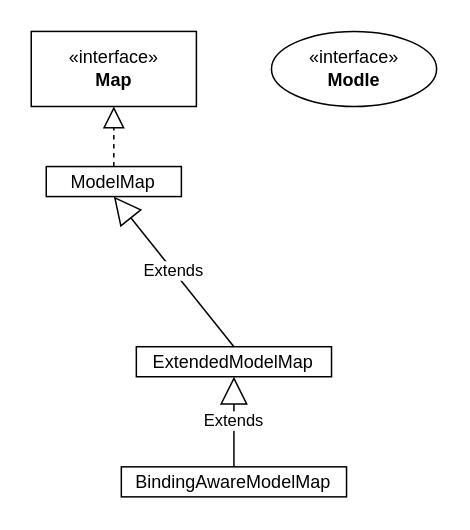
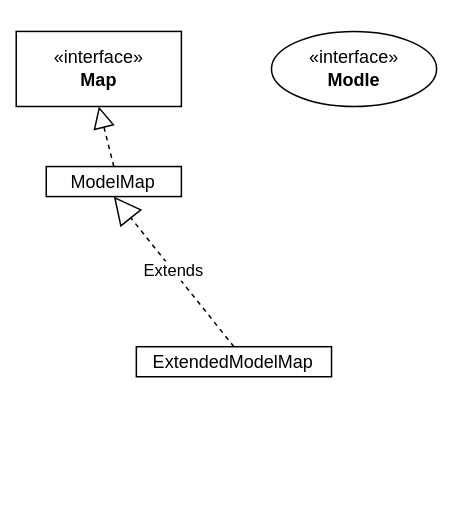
  <mxCell id="0" />
  <mxCell id="1" parent="0" />
- <mxCell id="2" value="«interface»&lt;br&gt;&lt;b&gt;Map&lt;/b&gt;" style="html=1;" vertex="1" parent="1"><mxGeometry x="20.29" y="20.43" width="110" height="50" as="geometry" /></mxCell>
+ <mxCell id="2" value="«interface»&lt;br&gt;&lt;b&gt;Map&lt;/b&gt;" style="html=1;" vertex="1" parent="1"><mxGeometry x="10.29" y="20.43" width="110" height="50" as="geometry" /></mxCell>
  <mxCell id="3" value="«interface»&lt;br&gt;&lt;b&gt;Modle&lt;/b&gt;" style="ellipse;html=1;" vertex="1" parent="1"><mxGeometry x="180.29" y="20.43" width="110" height="50" as="geometry" /></mxCell>
  <mxCell id="4" value="&lt;p style=&quot;margin: 0px ; margin-top: 4px ; text-align: center&quot;&gt;&lt;span style=&quot;text-align: left&quot;&gt;ModelMap&lt;/span&gt;&lt;br&gt;&lt;/p&gt;&lt;hr size=&quot;1&quot;&gt;&lt;div style=&quot;height: 2px&quot;&gt;&lt;br&gt;&lt;/div&gt;" style="verticalAlign=top;align=left;overflow=fill;fontSize=12;fontFamily=Helvetica;html=1;" vertex="1" parent="1"><mxGeometry x="30.29" y="110.43" width="90" height="20" as="geometry" /></mxCell>
  <mxCell id="5" value="&lt;p style=&quot;margin: 0px ; margin-top: 4px ; text-align: center&quot;&gt;ExtendedModelMap&lt;/p&gt;" style="verticalAlign=top;align=left;overflow=fill;fontSize=12;fontFamily=Helvetica;html=1;" vertex="1" parent="1"><mxGeometry x="90.29" y="230.43" width="130" height="20" as="geometry" /></mxCell>
- <mxCell id="6" value="&lt;p style=&quot;margin: 0px ; margin-top: 4px ; text-align: center&quot;&gt;BindingAwareModelMap&lt;/p&gt;" style="verticalAlign=top;align=left;overflow=fill;fontSize=12;fontFamily=Helvetica;html=1;" vertex="1" parent="1"><mxGeometry x="80.29" y="310.43" width="150" height="20" as="geometry" /></mxCell>
  <mxCell id="7" value="" style="endArrow=block;dashed=1;endFill=0;endSize=12;html=1;exitX=0.5;exitY=0;exitDx=0;exitDy=0;entryX=0.5;entryY=1;entryDx=0;entryDy=0;" edge="1" parent="1" source="4" target="2"><mxGeometry width="160" relative="1" as="geometry"><mxPoint x="50.29" y="150.43" as="sourcePoint" /><mxPoint x="210.29" y="150.43" as="targetPoint" /></mxGeometry></mxCell>
- <mxCell id="8" value="Extends" style="endArrow=block;endSize=16;endFill=0;html=1;exitX=0.5;exitY=0;exitDx=0;exitDy=0;entryX=0.5;entryY=1;entryDx=0;entryDy=0;" edge="1" parent="1" source="5" target="4"><mxGeometry width="160" relative="1" as="geometry"><mxPoint x="60.29" y="170.43" as="sourcePoint" /><mxPoint x="220.29" y="170.43" as="targetPoint" /></mxGeometry></mxCell>
- <mxCell id="9" value="Extends" style="endArrow=block;endSize=16;endFill=0;html=1;exitX=0.5;exitY=0;exitDx=0;exitDy=0;entryX=0.5;entryY=1;entryDx=0;entryDy=0;" edge="1" parent="1" source="6" target="5"><mxGeometry width="160" relative="1" as="geometry"><mxPoint x="50.29" y="260.43" as="sourcePoint" /><mxPoint x="210.29" y="260.43" as="targetPoint" /></mxGeometry></mxCell>
+ <mxCell id="8" value="Extends" style="endArrow=block;endSize=16;endFill=0;html=1;exitX=0.5;exitY=0;exitDx=0;exitDy=0;entryX=0.5;entryY=1;entryDx=0;entryDy=0;dashed=1;" edge="1" parent="1" source="5" target="4"><mxGeometry width="160" relative="1" as="geometry"><mxPoint x="60.29" y="170.43" as="sourcePoint" /><mxPoint x="220.29" y="170.43" as="targetPoint" /></mxGeometry></mxCell>
